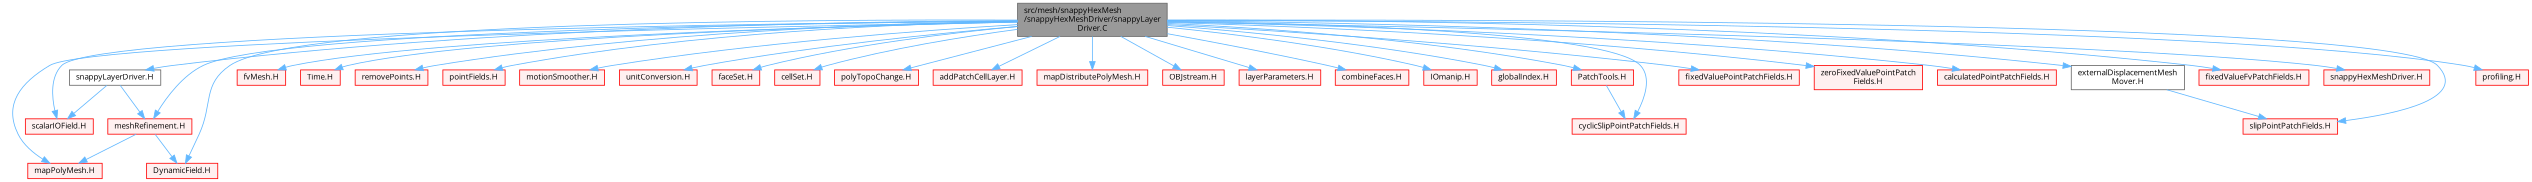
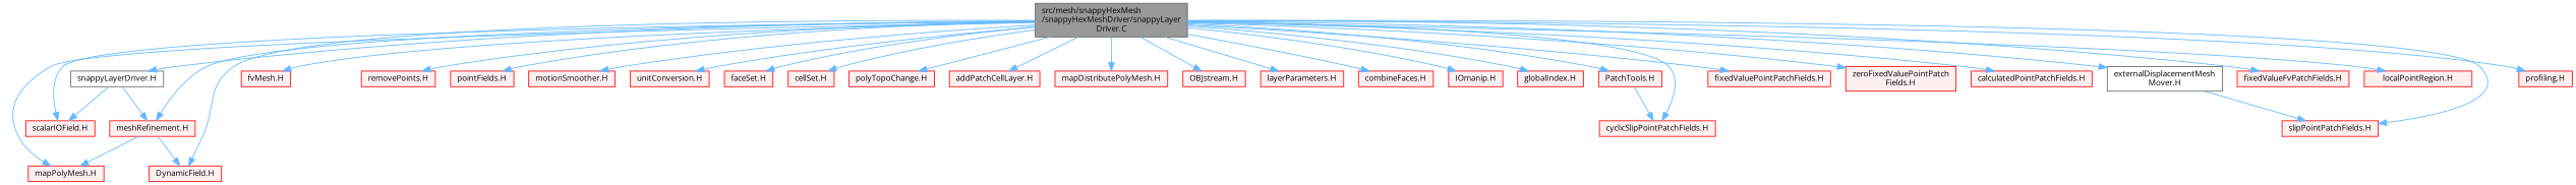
  digraph {
    fontname="Open Sans"
    node [color=red fillcolor="#FFF0F0" fontname="Open Sans" fontsize=10 shape=box style=filled]
    edge [color=steelblue1 fontname="Open Sans" fontsize=10 labelfontname=Helvetica labelfontsize=10 style=solid]
    n1 [color=gray40 fillcolor=grey60 fontcolor=black height=0.2 label="src/mesh/snappyHexMesh\l/snappyHexMeshDriver/snappyLayer\lDriver.C" width=0.4]
    n2 [color=grey40 fillcolor=white height=0.2 label="snappyLayerDriver.H" width=0.4]
    n3 [height=0.2 label="meshRefinement.H" width=0.4]
    n4 [height=0.2 label="mapPolyMesh.H" width=0.4]
    n5 [height=0.2 label="DynamicField.H" width=0.4]
    n6 [height=0.2 label="scalarIOField.H" width=0.4]
    n7 [height=0.2 label="fvMesh.H" width=0.4]
-   n8 [height=0.2 label="Time.H" width=0.4]
    n9 [height=0.2 label="removePoints.H" width=0.4]
    n10 [height=0.2 label="pointFields.H" width=0.4]
    n11 [height=0.2 label="motionSmoother.H" width=0.4]
    n12 [height=0.2 label="unitConversion.H" width=0.4]
    n13 [height=0.2 label="faceSet.H" width=0.4]
    n14 [height=0.2 label="cellSet.H" width=0.4]
    n15 [height=0.2 label="polyTopoChange.H" width=0.4]
    n16 [height=0.2 label="addPatchCellLayer.H" width=0.4]
    n17 [height=0.2 label="mapDistributePolyMesh.H" width=0.4]
    n18 [height=0.2 label="OBJstream.H" width=0.4]
    n19 [height=0.2 label="layerParameters.H" width=0.4]
    n20 [height=0.2 label="combineFaces.H" width=0.4]
    n21 [height=0.2 label="IOmanip.H" width=0.4]
    n22 [height=0.2 label="globalIndex.H" width=0.4]
    n23 [height=0.2 label="PatchTools.H" width=0.4]
    n24 [height=0.2 label="slipPointPatchFields.H" width=0.4]
    n25 [height=0.2 label="fixedValuePointPatchFields.H" width=0.4]
    n26 [height=0.2 label="zeroFixedValuePointPatch\lFields.H" width=0.4]
    n27 [height=0.2 label="calculatedPointPatchFields.H" width=0.4]
    n28 [height=0.2 label="cyclicSlipPointPatchFields.H" width=0.4]
    n29 [height=0.2 label="fixedValueFvPatchFields.H" width=0.4]
-   n30 [height=0.2 label="snappyHexMeshDriver.H" width=0.4]
+   n30 [height=0.2 label="localPointRegion.H" width=0.4]
    n31 [color=grey40 fillcolor=white height=0.2 label="externalDisplacementMesh\lMover.H" width=0.4]
    n32 [height=0.2 label="profiling.H" width=0.4]
    n1 -> n2
    n1 -> n3
    n1 -> n4
    n1 -> n5
    n1 -> n6
    n1 -> n7
-   n1 -> n8
    n1 -> n9
    n1 -> n10
    n1 -> n11
    n1 -> n12
    n1 -> n13
    n1 -> n14
    n1 -> n15
    n1 -> n16
    n1 -> n17
    n1 -> n18
    n1 -> n19
    n1 -> n20
    n1 -> n21
    n1 -> n22
    n1 -> n23
    n1 -> n24
    n1 -> n25
    n1 -> n26
    n1 -> n27
    n1 -> n28
    n1 -> n29
    n1 -> n30
    n1 -> n31
    n1 -> n32
    n2 -> n3
    n2 -> n6
    n3 -> n4
    n3 -> n5
    n23 -> n28
    n31 -> n24
  }
